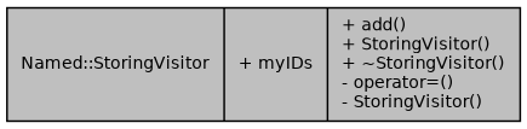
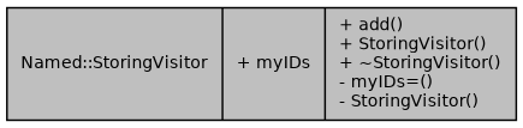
  digraph {
    rankdir=LR
-   n1 [color=black fillcolor=grey75 fontcolor=black fontname=Helvetica fontsize=10 height=0.2 label="{Named::StoringVisitor\n|+ myIDs\l|+ add()\l+ StoringVisitor()\l+ ~StoringVisitor()\l- operator=()\l- StoringVisitor()\l}" shape=record style=filled width=0.4]
+   n1 [color=black fillcolor=grey75 fontcolor=black fontname=Helvetica fontsize=10 height=0.2 label="{Named::StoringVisitor\n|+ myIDs\l|+ add()\l+ StoringVisitor()\l+ ~StoringVisitor()\l- myIDs=()\l- StoringVisitor()\l}" shape=record style=filled width=0.4]
  }
